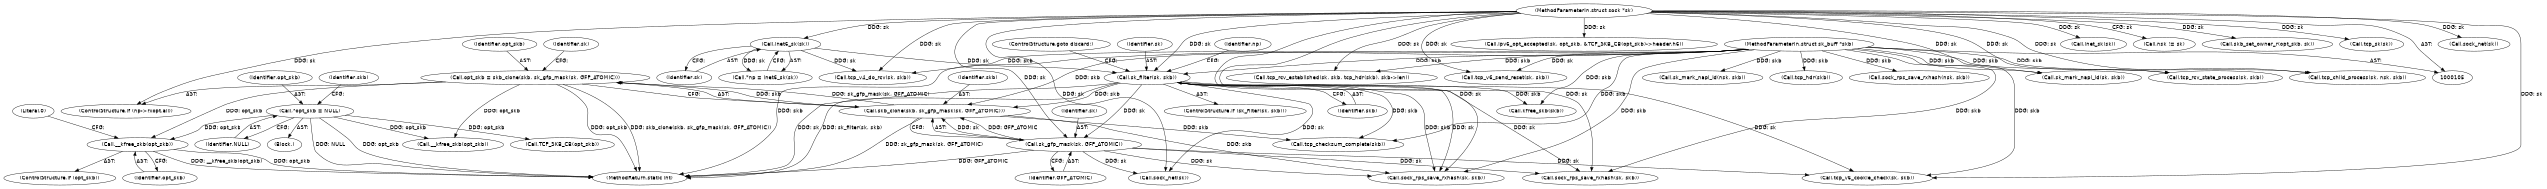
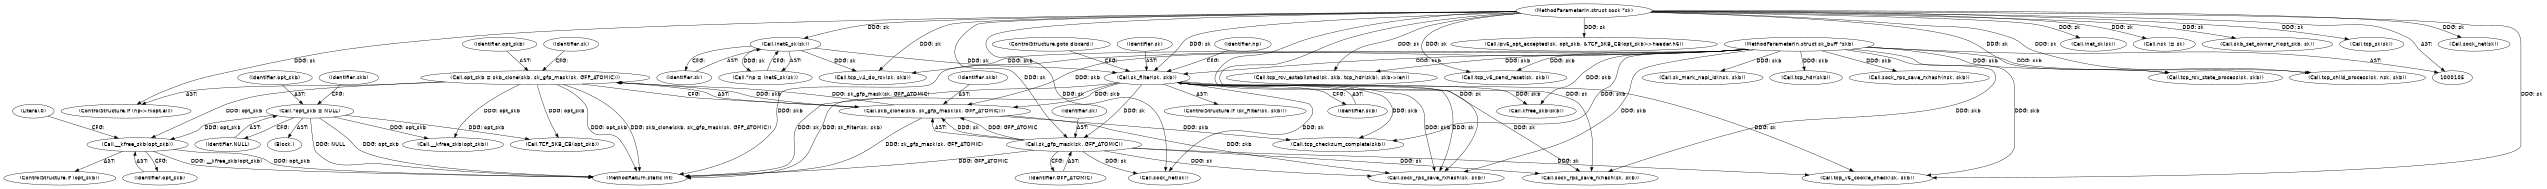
  digraph {
    fontname="DejaVu Sans"
    node [fontname="DejaVu Sans"]
    edge [fontname="DejaVu Sans"]
    n1 [label="(Call,__kfree_skb(opt_skb))"]
    n2 [label="(ControlStructure,if (opt_skb))"]
    n3 [label="(Identifier,opt_skb)"]
    n4 [label="(MethodReturn,static int)"]
    n5 [label="(Call,*opt_skb = NULL)"]
    n6 [label="(Block,)"]
    n7 [label="(Call,__kfree_skb(opt_skb))"]
    n8 [label="(Identifier,NULL)"]
    n9 [label="(Call,TCP_SKB_CB(opt_skb))"]
    n10 [label="(Call,opt_skb = skb_clone(skb, sk_gfp_mask(sk, GFP_ATOMIC)))"]
    n11 [label="(Call,skb_clone(skb, sk_gfp_mask(sk, GFP_ATOMIC)))"]
    n12 [label="(ControlStructure,if (np->rxopt.all))"]
    n13 [label="(Call,sk_gfp_mask(sk, GFP_ATOMIC))"]
    n14 [label="(Call,sock_rps_save_rxhash(sk, skb))"]
    n15 [label="(Call,tcp_checksum_complete(skb))"]
    n16 [label="(Call,sock_net(sk))"]
    n17 [label="(Call,sock_rps_save_rxhash(sk, skb))"]
    n18 [label="(Call,tcp_v6_cookie_check(sk, skb))"]
    n19 [label="(Identifier,GFP_ATOMIC)"]
    n20 [label="(Call,sk_filter(sk, skb))"]
    n21 [label="(Call,kfree_skb(skb))"]
    n22 [label="(Identifier,skb)"]
    n23 [label="(ControlStructure,if (sk_filter(sk, skb)))"]
    n24 [label="(Call,inet6_sk(sk))"]
    n25 [label="(Call,*np = inet6_sk(sk))"]
    n26 [label="(Identifier,sk)"]
    n27 [label="(Call,tcp_v4_do_rcv(sk, skb))"]
    n28 [label="(MethodParameterIn,struct sock *sk)"]
    n29 [label="(Call,ipv6_opt_accepted(sk, opt_skb, &TCP_SKB_CB(opt_skb)->header.h6))"]
    n30 [label="(Call,tcp_rcv_established(sk, skb, tcp_hdr(skb), skb->len))"]
    n31 [label="(Call,tcp_v6_send_reset(sk, skb))"]
-   n32 [label="(Call,sk_mark_napi_id(sk, skb))"]
    n33 [label="(Call,tcp_rcv_state_process(sk, skb))"]
    n34 [label="(Call,inet_sk(sk))"]
    n35 [label="(Call,nsk != sk)"]
    n36 [label="(Call,skb_set_owner_r(opt_skb, sk))"]
    n37 [label="(Call,tcp_sk(sk))"]
    n38 [label="(Call,tcp_child_process(sk, nsk, skb))"]
    n39 [label="(Call,sock_net(sk))"]
    1000105
    n41 [label="(MethodParameterIn,struct sk_buff *skb)"]
    n42 [label="(Call,sk_mark_napi_id(nsk, skb))"]
    n43 [label="(Call,tcp_hdr(skb))"]
    n44 [label="(Call,sock_rps_save_rxhash(nsk, skb))"]
    n45 [label="(Identifier,opt_skb)"]
    n46 [label="(Identifier,opt_skb)"]
    n47 [label="(Identifier,np)"]
    n48 [label="(Literal,0)"]
    n49 [label="(Identifier,sk)"]
    n50 [label="(ControlStructure,goto discard;)"]
    n51 [label="(Identifier,skb)"]
    n52 [label="(Identifier,sk)"]
    n53 [label="(Identifier,sk)"]
    n54 [label="(Identifier,skb)"]
    n1 -> n2 [label="AST: "]
    n1 -> n3 [label="CFG: "]
    n1 -> n4 [label="DDG: __kfree_skb(opt_skb)"]
    n1 -> n4 [label="DDG: opt_skb"]
    n3 -> n1 [label="AST: "]
    n5 -> n1 [label="DDG: opt_skb"]
    n5 -> n4 [label="DDG: opt_skb"]
    n5 -> n4 [label="DDG: NULL"]
    n5 -> n6 [label="AST: "]
    n5 -> n7 [label="DDG: opt_skb"]
    n5 -> n8 [label="CFG: "]
    n5 -> n9 [label="DDG: opt_skb"]
    n8 -> n5 [label="AST: "]
    n10 -> n1 [label="DDG: opt_skb"]
    n10 -> n4 [label="DDG: opt_skb"]
    n10 -> n4 [label="DDG: skb_clone(skb, sk_gfp_mask(sk, GFP_ATOMIC))"]
    n10 -> n7 [label="DDG: opt_skb"]
+   n10 -> n9 [label="DDG: opt_skb"]
    n10 -> n11 [label="CFG: "]
    n10 -> n12 [label="AST: "]
    n11 -> n4 [label="DDG: sk_gfp_mask(sk, GFP_ATOMIC)"]
    n11 -> n10 [label="AST: "]
    n11 -> n10 [label="DDG: skb"]
    n11 -> n10 [label="DDG: sk_gfp_mask(sk, GFP_ATOMIC)"]
-   n11 -> n13 [label="CFG: "]
    n11 -> n14 [label="DDG: skb"]
    n11 -> n15 [label="DDG: skb"]
    n13 -> n4 [label="DDG: GFP_ATOMIC"]
    n13 -> n11 [label="AST: "]
    n13 -> n11 [label="DDG: sk"]
    n13 -> n11 [label="DDG: GFP_ATOMIC"]
    n13 -> n14 [label="DDG: sk"]
    n13 -> n16 [label="DDG: sk"]
    n13 -> n17 [label="DDG: sk"]
    n13 -> n18 [label="DDG: sk"]
    n13 -> n19 [label="CFG: "]
    n19 -> n13 [label="AST: "]
    n20 -> n4 [label="DDG: sk"]
    n20 -> n4 [label="DDG: sk_filter(sk, skb)"]
    n20 -> n11 [label="DDG: skb"]
    n20 -> n13 [label="DDG: sk"]
    n20 -> n14 [label="DDG: sk"]
    n20 -> n14 [label="DDG: skb"]
    n20 -> n15 [label="DDG: skb"]
    n20 -> n16 [label="DDG: sk"]
    n20 -> n17 [label="DDG: sk"]
    n20 -> n18 [label="DDG: sk"]
    n20 -> n21 [label="DDG: skb"]
    n20 -> n22 [label="CFG: "]
    n20 -> n23 [label="AST: "]
    n22 -> n20 [label="AST: "]
    n24 -> n20 [label="DDG: sk"]
    n24 -> n25 [label="AST: "]
    n24 -> n25 [label="DDG: sk"]
    n24 -> n26 [label="CFG: "]
    n24 -> n27 [label="DDG: sk"]
    n25 -> n24 [label="CFG: "]
    n26 -> n24 [label="AST: "]
    n28 -> n12 [label="DDG: sk"]
    n28 -> n13 [label="DDG: sk"]
    n28 -> n14 [label="DDG: sk"]
    n28 -> n16 [label="DDG: sk"]
    n28 -> n17 [label="DDG: sk"]
    n28 -> n18 [label="DDG: sk"]
    n28 -> n20 [label="DDG: sk"]
    n28 -> n24 [label="DDG: sk"]
    n28 -> n27 [label="DDG: sk"]
    n28 -> n29 [label="DDG: sk"]
    n28 -> n30 [label="DDG: sk"]
    n28 -> n31 [label="DDG: sk"]
-   n28 -> n32 [label="DDG: sk"]
    n28 -> n33 [label="DDG: sk"]
    n28 -> n34 [label="DDG: sk"]
-   n28 -> n35 [label="CFG: sk"]
+   n28 -> n35 [label="DDG: sk"]
    n28 -> n36 [label="DDG: sk"]
    n28 -> n37 [label="DDG: sk"]
    n28 -> n38 [label="DDG: sk"]
    n28 -> n39 [label="DDG: sk"]
    n28 -> 1000105 [label="AST: "]
    n41 -> n4 [label="DDG: skb"]
    n41 -> n11 [label="DDG: skb"]
    n41 -> n14 [label="DDG: skb"]
    n41 -> n15 [label="DDG: skb"]
    n41 -> n17 [label="DDG: skb"]
    n41 -> n18 [label="DDG: skb"]
    n41 -> n20 [label="DDG: skb"]
    n41 -> n21 [label="DDG: skb"]
    n41 -> n27 [label="DDG: skb"]
    n41 -> n30 [label="DDG: skb"]
-   n41 -> n31 [label="DDG: sk"]
-   n41 -> n32 [label="DDG: skb"]
+   n41 -> n31 [label="DDG: skb"]
    n41 -> n33 [label="DDG: skb"]
    n41 -> n38 [label="DDG: skb"]
    n41 -> 1000105 [label="AST: "]
    n41 -> n42 [label="DDG: skb"]
    n41 -> n43 [label="DDG: skb"]
    n41 -> n44 [label="DDG: skb"]
    n45 -> n5 [label="AST: "]
    n46 -> n10 [label="AST: "]
    n47 -> n20 [label="CFG: "]
    n48 -> n1 [label="CFG: "]
    n49 -> n10 [label="CFG: "]
    n50 -> n20 [label="CFG: "]
    n51 -> n5 [label="CFG: "]
    n52 -> n20 [label="AST: "]
    n53 -> n13 [label="AST: "]
    n54 -> n11 [label="AST: "]
  }
